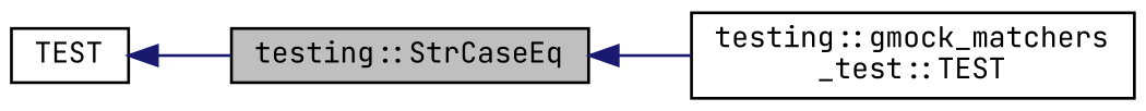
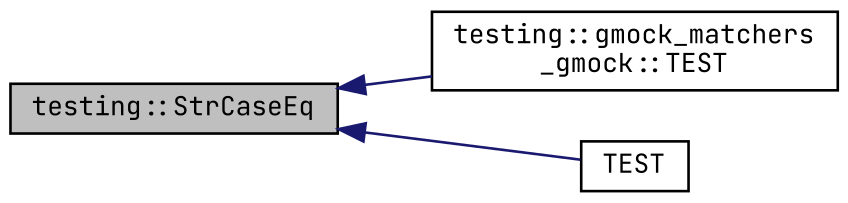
  digraph {
    fontname="JetBrains Mono"
    rankdir=LR
    node [color=black fillcolor=white fontname="JetBrains Mono" fontsize=10 shape=record style=filled]
    edge [color=midnightblue dir=back fontname="JetBrains Mono" fontsize=10 labelfontname=Helvetica labelfontsize=10 style=solid]
    n1 [fillcolor=grey75 fontcolor=black height=0.2 label="testing::StrCaseEq" width=0.4]
-   n2 [height=0.2 label="testing::gmock_matchers\l_test::TEST" width=0.4]
+   n2 [height=0.2 label="testing::gmock_matchers\l_gmock::TEST" width=0.4]
    n3 [height=0.2 label=TEST width=0.4]
    n1 -> n2
-   n3 -> n1
+   n1 -> n3
  }
